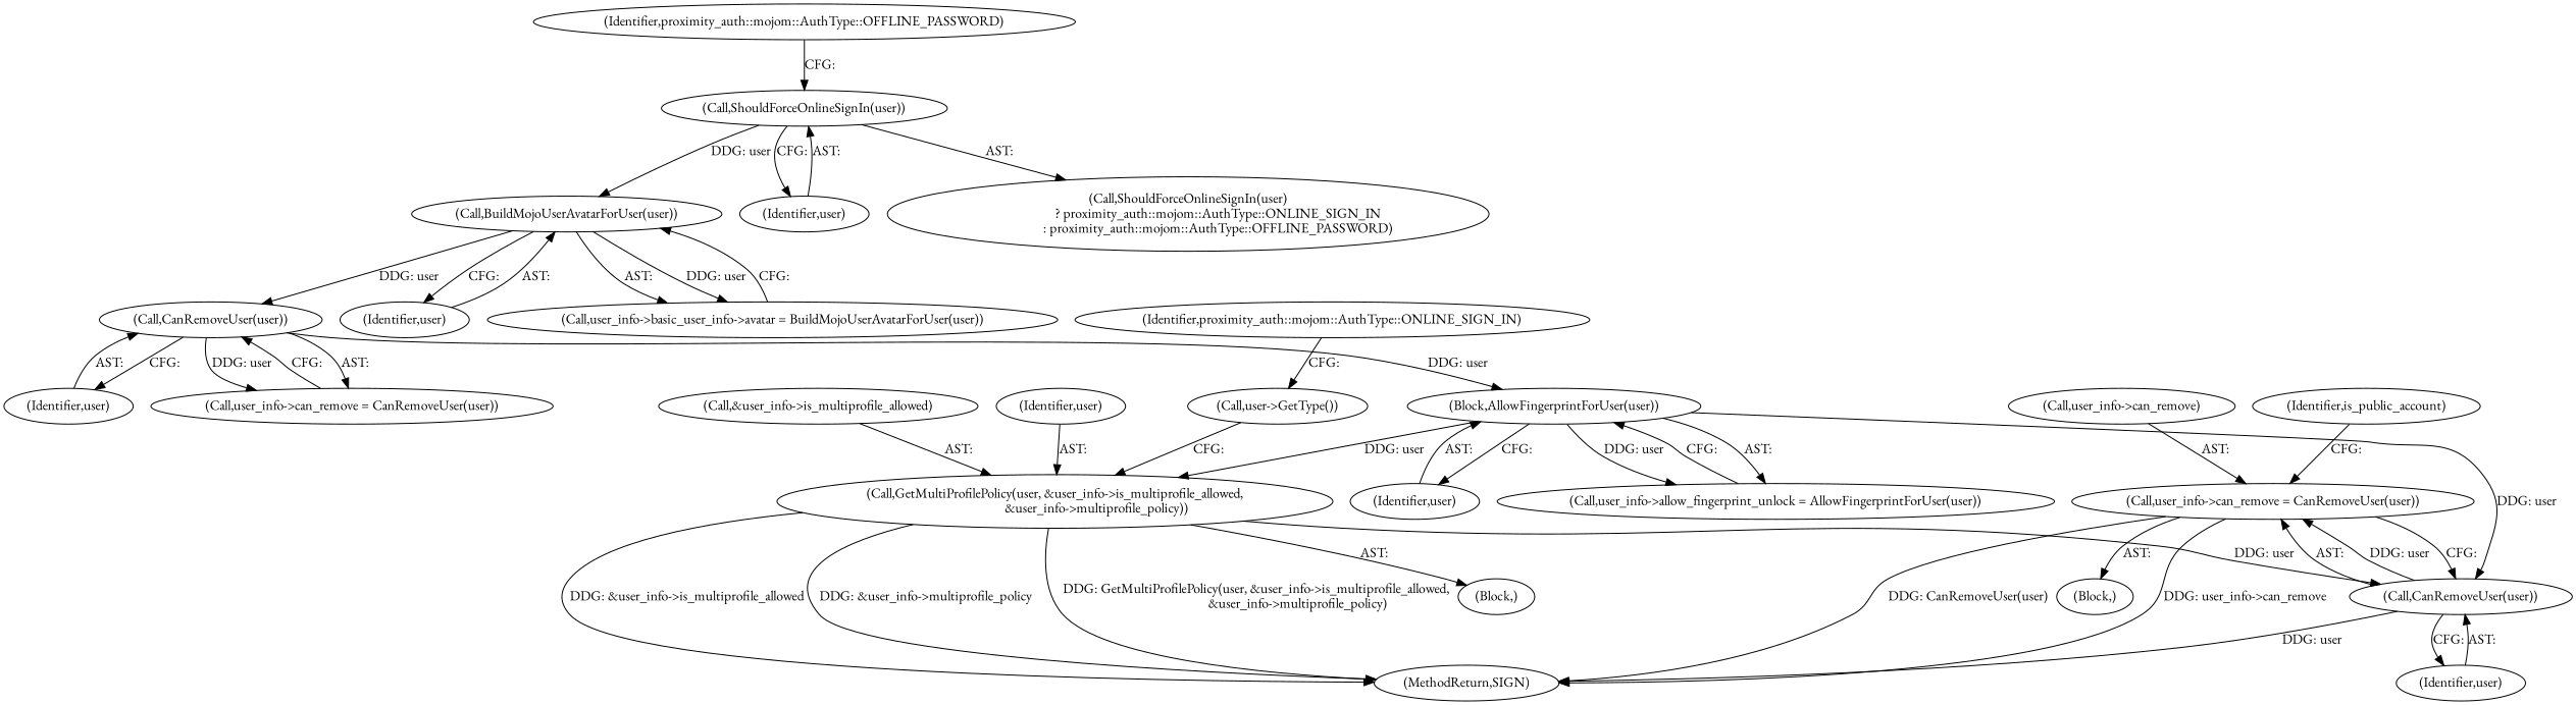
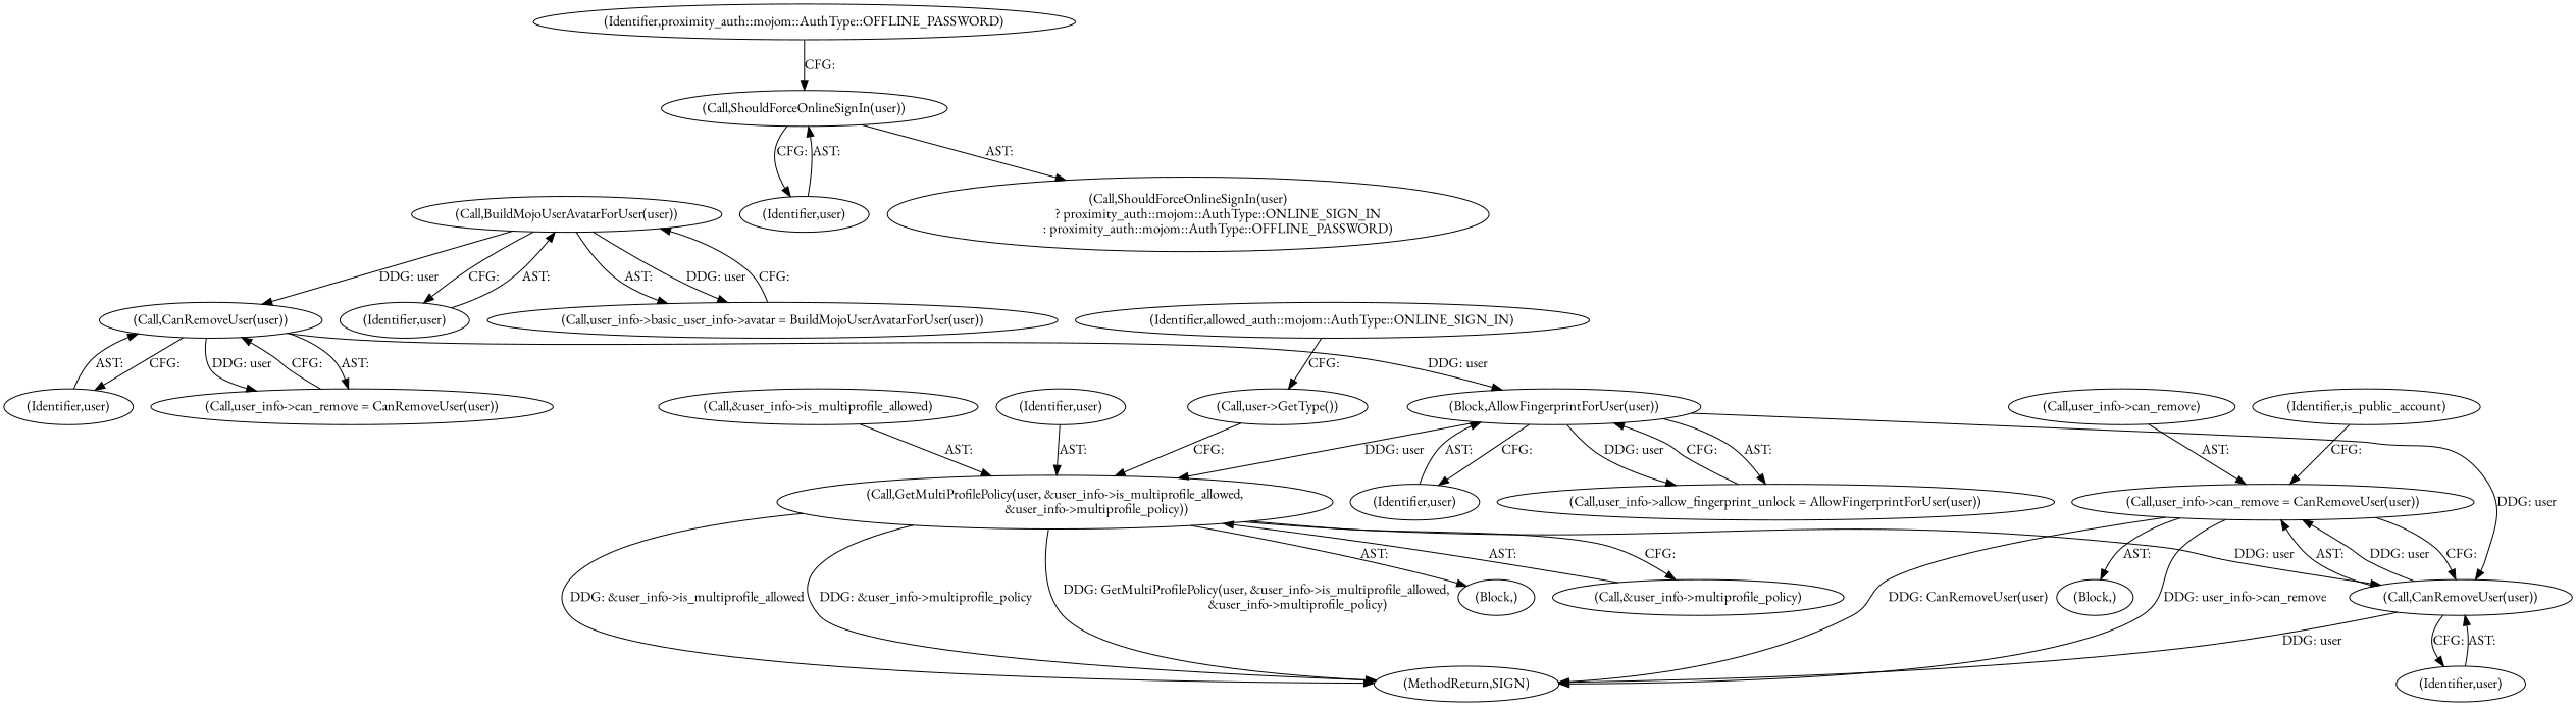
  digraph {
    fontname="EB Garamond"
    node [fontname="EB Garamond"]
    edge [fontname="EB Garamond"]
    n1 [label="(Call,user_info->can_remove = CanRemoveUser(user))"]
    n2 [label="(Call,CanRemoveUser(user))"]
    n3 [label="(Block,)"]
    n4 [label="(MethodReturn,SIGN)"]
    n5 [label="(Identifier,user)"]
    n6 [label="(Block,AllowFingerprintForUser(user))"]
    n7 [label="(Call,GetMultiProfilePolicy(user, &user_info->is_multiprofile_allowed,\n                            &user_info->multiprofile_policy))"]
    n8 [label="(Identifier,user)"]
    n9 [label="(Call,user_info->allow_fingerprint_unlock = AllowFingerprintForUser(user))"]
    n10 [label="(Block,)"]
+   n11 [label="(Call,&user_info->multiprofile_policy)"]
    n12 [label="(Call,CanRemoveUser(user))"]
    n13 [label="(Identifier,user)"]
    n14 [label="(Call,user_info->can_remove = CanRemoveUser(user))"]
    n15 [label="(Call,BuildMojoUserAvatarForUser(user))"]
    n16 [label="(Identifier,user)"]
    n17 [label="(Call,user_info->basic_user_info->avatar = BuildMojoUserAvatarForUser(user))"]
    n18 [label="(Call,ShouldForceOnlineSignIn(user))"]
    n19 [label="(Identifier,user)"]
    n20 [label="(Call,ShouldForceOnlineSignIn(user)\n                    ? proximity_auth::mojom::AuthType::ONLINE_SIGN_IN\n                    : proximity_auth::mojom::AuthType::OFFLINE_PASSWORD)"]
    n21 [label="(Identifier,is_public_account)"]
    n22 [label="(Call,user->GetType())"]
    n23 [label="(Identifier,proximity_auth::mojom::AuthType::OFFLINE_PASSWORD)"]
    n24 [label="(Call,&user_info->is_multiprofile_allowed)"]
    n25 [label="(Call,user_info->can_remove)"]
    n26 [label="(Identifier,user)"]
-   n27 [label="(Identifier,proximity_auth::mojom::AuthType::ONLINE_SIGN_IN)"]
+   n27 [label="(Identifier,allowed_auth::mojom::AuthType::ONLINE_SIGN_IN)"]
    n1 -> n2 [label="CFG: "]
    n1 -> n3 [label="AST: "]
    n1 -> n4 [label="DDG: CanRemoveUser(user)"]
    n1 -> n4 [label="DDG: user_info->can_remove"]
    n2 -> n1 [label="AST: "]
    n2 -> n1 [label="DDG: user"]
    n2 -> n4 [label="DDG: user"]
    n2 -> n5 [label="CFG: "]
    n5 -> n2 [label="AST: "]
    n6 -> n2 [label="DDG: user"]
    n6 -> n7 [label="DDG: user"]
    n6 -> n8 [label="CFG: "]
    n6 -> n9 [label="AST: "]
    n6 -> n9 [label="DDG: user"]
    n7 -> n2 [label="DDG: user"]
    n7 -> n4 [label="DDG: &user_info->multiprofile_policy"]
    n7 -> n4 [label="DDG: GetMultiProfilePolicy(user, &user_info->is_multiprofile_allowed,\n                            &user_info->multiprofile_policy)"]
    n7 -> n4 [label="DDG: &user_info->is_multiprofile_allowed"]
    n7 -> n10 [label="AST: "]
+   n7 -> n11 [label="CFG: "]
    n8 -> n6 [label="AST: "]
    n9 -> n6 [label="CFG: "]
+   n11 -> n7 [label="AST: "]
    n12 -> n6 [label="DDG: user"]
    n12 -> n13 [label="CFG: "]
    n12 -> n14 [label="AST: "]
    n12 -> n14 [label="DDG: user"]
    n13 -> n12 [label="AST: "]
    n14 -> n12 [label="CFG: "]
    n15 -> n12 [label="DDG: user"]
    n15 -> n16 [label="CFG: "]
    n15 -> n17 [label="AST: "]
    n15 -> n17 [label="DDG: user"]
    n16 -> n15 [label="AST: "]
    n17 -> n15 [label="CFG: "]
-   n18 -> n15 [label="DDG: user"]
    n18 -> n19 [label="CFG: "]
    n18 -> n20 [label="AST: "]
    n19 -> n18 [label="AST: "]
    n21 -> n1 [label="CFG: "]
    n22 -> n7 [label="CFG: "]
    n23 -> n18 [label="CFG: "]
    n24 -> n7 [label="AST: "]
    n25 -> n1 [label="AST: "]
    n26 -> n7 [label="AST: "]
    n27 -> n22 [label="CFG: "]
  }
